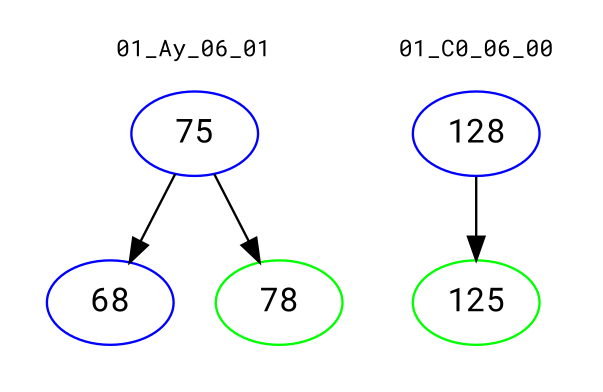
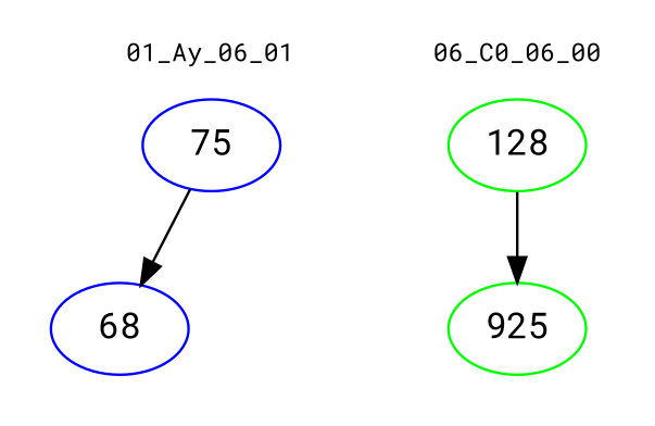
  digraph {
    fontname="Roboto Mono"
    node [color=blue fontname="Roboto Mono"]
    edge [color=black fontname="Roboto Mono"]
    n1 [label=75]
    n2 [label=68]
-   n3 [color=green label=78]
-   n4 [label=128]
-   n5 [color=green label=125]
+   n4 [color=green label=128]
+   n5 [color=green label=925]
    subgraph cluster_1 {
      color=white
      fontsize=10
      label="01_Ay_06_01"
      n1
      n2
-     n3
    }
    subgraph cluster_2 {
      color=white
      fontsize=10
-     label="01_C0_06_00"
+     label="06_C0_06_00"
      n4
      n5
    }
    n1 -> n2
-   n1 -> n3
    n4 -> n5
  }
